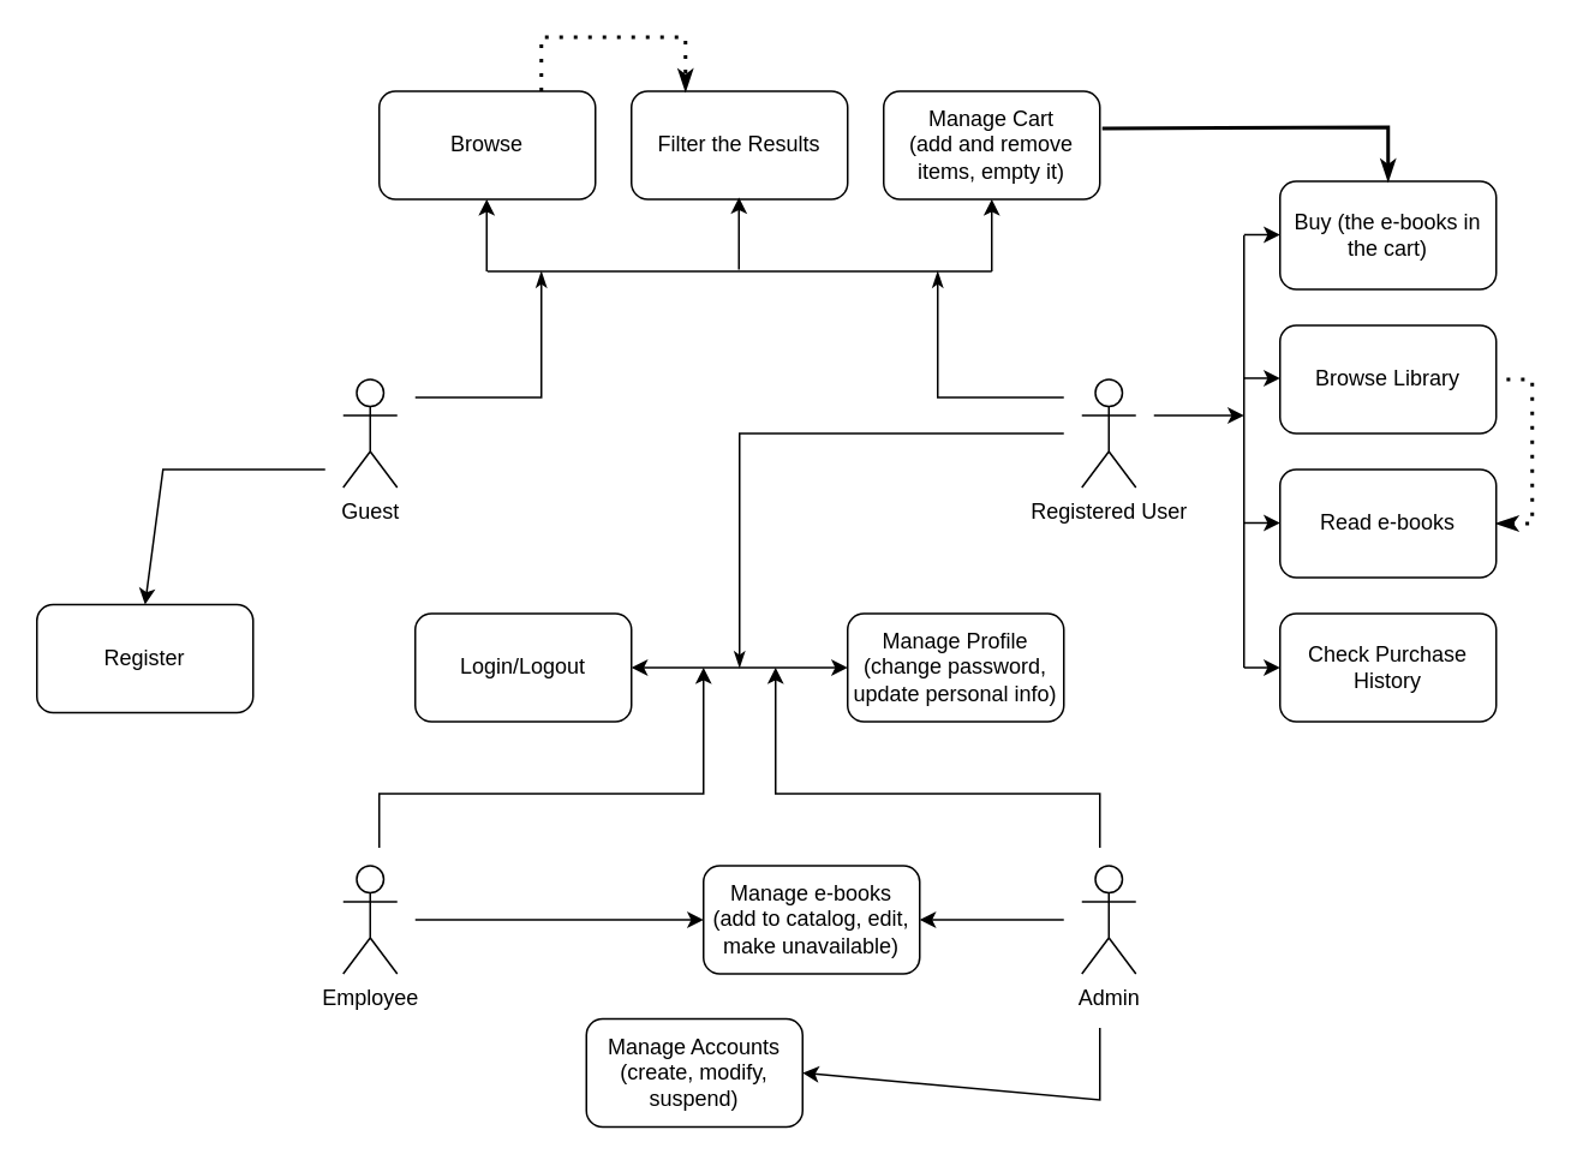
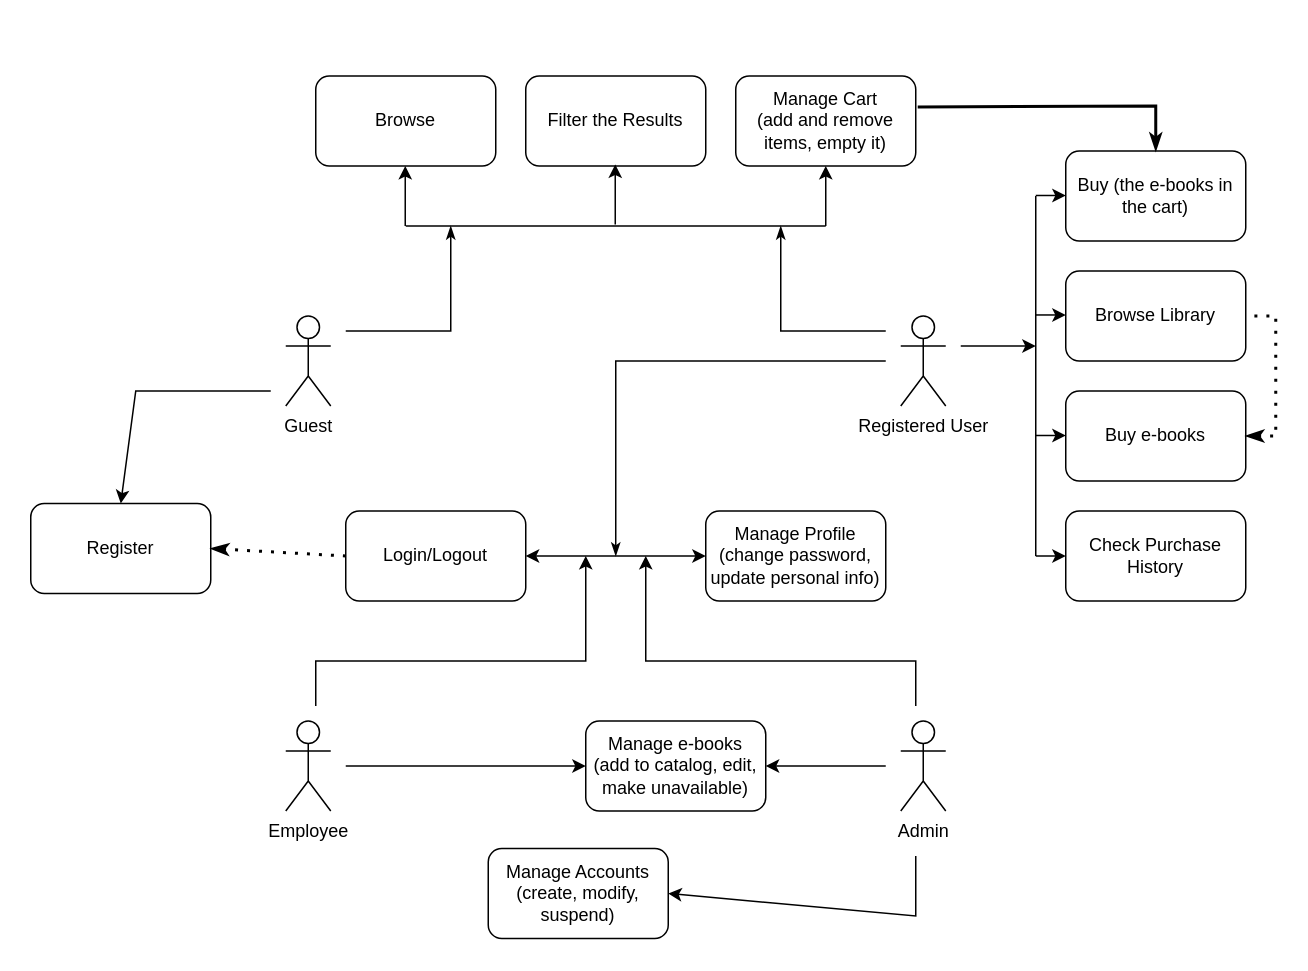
  <mxCell id="0" />
  <mxCell id="1" parent="0" />
  <mxCell id="2" value="Login/Logout" style="rounded=1;whiteSpace=wrap;html=1;" vertex="1" parent="1"><mxGeometry x="230" y="340" width="120" height="60" as="geometry" /></mxCell>
  <mxCell id="3" value="Manage Profile&lt;br&gt;(change password, update personal info)" style="rounded=1;whiteSpace=wrap;html=1;" vertex="1" parent="1"><mxGeometry x="470" y="340" width="120" height="60" as="geometry" /></mxCell>
  <mxCell id="4" value="Register" style="rounded=1;whiteSpace=wrap;html=1;" vertex="1" parent="1"><mxGeometry x="20" y="335" width="120" height="60" as="geometry" /></mxCell>
  <mxCell id="5" value="Guest" style="shape=umlActor;verticalLabelPosition=bottom;verticalAlign=top;html=1;outlineConnect=0;" vertex="1" parent="1"><mxGeometry x="190" y="210" width="30" height="60" as="geometry" /></mxCell>
  <mxCell id="6" value="Registered User" style="shape=umlActor;verticalLabelPosition=bottom;verticalAlign=top;html=1;outlineConnect=0;" vertex="1" parent="1"><mxGeometry x="600" y="210" width="30" height="60" as="geometry" /></mxCell>
  <mxCell id="7" value="Employee" style="shape=umlActor;verticalLabelPosition=bottom;verticalAlign=top;html=1;outlineConnect=0;" vertex="1" parent="1"><mxGeometry x="190" y="480" width="30" height="60" as="geometry" /></mxCell>
  <mxCell id="8" value="Admin" style="shape=umlActor;verticalLabelPosition=bottom;verticalAlign=top;html=1;outlineConnect=0;" vertex="1" parent="1"><mxGeometry x="600" y="480" width="30" height="60" as="geometry" /></mxCell>
  <mxCell id="9" value="" style="endArrow=classic;startArrow=classic;html=1;rounded=0;" edge="1" parent="1"><mxGeometry width="50" height="50" relative="1" as="geometry"><mxPoint x="470" y="370" as="sourcePoint" /><mxPoint x="350" y="370" as="targetPoint" /></mxGeometry></mxCell>
  <mxCell id="10" value="Manage Accounts&lt;br&gt;(create, modify, suspend)" style="rounded=1;whiteSpace=wrap;html=1;" vertex="1" parent="1"><mxGeometry x="325" y="565" width="120" height="60" as="geometry" /></mxCell>
  <mxCell id="11" value="Manage e-books&lt;br&gt;(add to catalog, edit, make unavailable)" style="rounded=1;whiteSpace=wrap;html=1;" vertex="1" parent="1"><mxGeometry x="390" y="480" width="120" height="60" as="geometry" /></mxCell>
  <mxCell id="12" value="" style="endArrow=classic;html=1;rounded=0;" edge="1" parent="1" target="11"><mxGeometry width="50" height="50" relative="1" as="geometry"><mxPoint x="230" y="510" as="sourcePoint" /><mxPoint x="280" y="450" as="targetPoint" /></mxGeometry></mxCell>
  <mxCell id="13" value="" style="endArrow=classic;html=1;rounded=0;entryX=1;entryY=0.5;entryDx=0;entryDy=0;entryPerimeter=0;" edge="1" parent="1" target="10"><mxGeometry width="50" height="50" relative="1" as="geometry"><mxPoint x="610" y="570" as="sourcePoint" /><mxPoint x="410" y="360" as="targetPoint" /><Array as="points"><mxPoint x="610" y="610" /></Array></mxGeometry></mxCell>
  <mxCell id="14" value="" style="endArrow=classic;html=1;rounded=0;entryX=1;entryY=0.5;entryDx=0;entryDy=0;" edge="1" parent="1" target="11"><mxGeometry width="50" height="50" relative="1" as="geometry"><mxPoint x="590" y="510" as="sourcePoint" /><mxPoint x="280" y="450" as="targetPoint" /></mxGeometry></mxCell>
  <mxCell id="15" value="" style="endArrow=none;html=1;rounded=0;startArrow=classicThin;startFill=1;" edge="1" parent="1"><mxGeometry width="50" height="50" relative="1" as="geometry"><mxPoint x="410" y="370" as="sourcePoint" /><mxPoint x="590" y="240" as="targetPoint" /><Array as="points"><mxPoint x="410" y="240" /></Array></mxGeometry></mxCell>
+ <mxCell id="16" value="" style="endArrow=none;dashed=1;html=1;dashPattern=1 3;strokeWidth=2;rounded=0;entryX=0;entryY=0.5;entryDx=0;entryDy=0;strokeColor=default;startArrow=classicThin;startFill=1;exitX=1;exitY=0.5;exitDx=0;exitDy=0;" edge="1" parent="1" source="4" target="2"><mxGeometry width="50" height="50" relative="1" as="geometry"><mxPoint x="130" y="320" as="sourcePoint" /><mxPoint x="280" y="320" as="targetPoint" /><Array as="points" /></mxGeometry></mxCell>
  <mxCell id="17" value="" style="endArrow=classic;html=1;rounded=0;entryX=0.5;entryY=0;entryDx=0;entryDy=0;" edge="1" parent="1" target="4"><mxGeometry width="50" height="50" relative="1" as="geometry"><mxPoint x="180" y="260" as="sourcePoint" /><mxPoint x="280" y="320" as="targetPoint" /><Array as="points"><mxPoint x="90" y="260" /></Array></mxGeometry></mxCell>
  <mxCell id="18" value="Manage Cart&lt;br&gt;(add and remove items, empty it)" style="rounded=1;whiteSpace=wrap;html=1;" vertex="1" parent="1"><mxGeometry x="490" y="50" width="120" height="60" as="geometry" /></mxCell>
  <mxCell id="19" value="Filter the Results" style="rounded=1;whiteSpace=wrap;html=1;" vertex="1" parent="1"><mxGeometry x="350" y="50" width="120" height="60" as="geometry" /></mxCell>
  <mxCell id="20" value="Browse" style="rounded=1;whiteSpace=wrap;html=1;" vertex="1" parent="1"><mxGeometry x="210" y="50" width="120" height="60" as="geometry" /></mxCell>
  <mxCell id="21" value="" style="endArrow=classic;html=1;rounded=0;" edge="1" parent="1"><mxGeometry width="50" height="50" relative="1" as="geometry"><mxPoint x="550" y="150" as="sourcePoint" /><mxPoint x="550" y="110" as="targetPoint" /></mxGeometry></mxCell>
  <mxCell id="22" value="" style="endArrow=classic;html=1;rounded=0;" edge="1" parent="1"><mxGeometry width="50" height="50" relative="1" as="geometry"><mxPoint x="409.66" y="149" as="sourcePoint" /><mxPoint x="409.66" y="109" as="targetPoint" /></mxGeometry></mxCell>
  <mxCell id="23" value="" style="endArrow=classic;html=1;rounded=0;" edge="1" parent="1"><mxGeometry width="50" height="50" relative="1" as="geometry"><mxPoint x="269.66" y="150" as="sourcePoint" /><mxPoint x="269.66" y="110" as="targetPoint" /></mxGeometry></mxCell>
  <mxCell id="24" value="" style="endArrow=none;html=1;rounded=0;" edge="1" parent="1"><mxGeometry width="50" height="50" relative="1" as="geometry"><mxPoint x="550" y="150" as="sourcePoint" /><mxPoint x="270" y="150" as="targetPoint" /></mxGeometry></mxCell>
  <mxCell id="25" value="" style="endArrow=none;html=1;rounded=0;startArrow=classicThin;startFill=1;" edge="1" parent="1"><mxGeometry width="50" height="50" relative="1" as="geometry"><mxPoint x="300" y="150" as="sourcePoint" /><mxPoint x="230" y="220" as="targetPoint" /><Array as="points"><mxPoint x="300" y="220" /></Array></mxGeometry></mxCell>
  <mxCell id="26" value="" style="endArrow=none;html=1;rounded=0;startArrow=classicThin;startFill=1;" edge="1" parent="1"><mxGeometry width="50" height="50" relative="1" as="geometry"><mxPoint x="520" y="150" as="sourcePoint" /><mxPoint x="590" y="220" as="targetPoint" /><Array as="points"><mxPoint x="520" y="220" /></Array></mxGeometry></mxCell>
  <mxCell id="27" value="" style="endArrow=classic;html=1;rounded=0;" edge="1" parent="1"><mxGeometry width="50" height="50" relative="1" as="geometry"><mxPoint x="610" y="470" as="sourcePoint" /><mxPoint x="430" y="370" as="targetPoint" /><Array as="points"><mxPoint x="610" y="440" /><mxPoint x="430" y="440" /></Array></mxGeometry></mxCell>
  <mxCell id="28" value="" style="endArrow=classic;html=1;rounded=0;" edge="1" parent="1"><mxGeometry width="50" height="50" relative="1" as="geometry"><mxPoint x="210" y="470" as="sourcePoint" /><mxPoint x="390" y="370" as="targetPoint" /><Array as="points"><mxPoint x="210" y="440" /><mxPoint x="390" y="440" /></Array></mxGeometry></mxCell>
- <mxCell id="29" value="" style="endArrow=classicThin;dashed=1;html=1;dashPattern=1 3;strokeWidth=2;rounded=0;exitX=0.75;exitY=0;exitDx=0;exitDy=0;entryX=0.25;entryY=0;entryDx=0;entryDy=0;startArrow=none;startFill=0;endFill=1;" edge="1" parent="1" source="20" target="19"><mxGeometry width="50" height="50" relative="1" as="geometry"><mxPoint x="300" y="250" as="sourcePoint" /><mxPoint x="350" y="200" as="targetPoint" /><Array as="points"><mxPoint x="300" y="20" /><mxPoint x="380" y="20" /></Array></mxGeometry></mxCell>
  <mxCell id="30" value="Check Purchase History" style="rounded=1;whiteSpace=wrap;html=1;" vertex="1" parent="1"><mxGeometry x="710" y="340" width="120" height="60" as="geometry" /></mxCell>
  <mxCell id="31" value="Buy (the e-books in the cart)" style="rounded=1;whiteSpace=wrap;html=1;" vertex="1" parent="1"><mxGeometry x="710" y="100" width="120" height="60" as="geometry" /></mxCell>
- <mxCell id="32" value="Read e-books" style="rounded=1;whiteSpace=wrap;html=1;" vertex="1" parent="1"><mxGeometry x="710" y="260" width="120" height="60" as="geometry" /></mxCell>
+ <mxCell id="32" value="Buy e-books" style="rounded=1;whiteSpace=wrap;html=1;" vertex="1" parent="1"><mxGeometry x="710" y="260" width="120" height="60" as="geometry" /></mxCell>
  <mxCell id="33" value="Browse Library" style="rounded=1;whiteSpace=wrap;html=1;" vertex="1" parent="1"><mxGeometry x="710" y="180" width="120" height="60" as="geometry" /></mxCell>
  <mxCell id="34" value="" style="endArrow=none;html=1;rounded=0;" edge="1" parent="1"><mxGeometry width="50" height="50" relative="1" as="geometry"><mxPoint x="690" y="370" as="sourcePoint" /><mxPoint x="690" y="130" as="targetPoint" /></mxGeometry></mxCell>
  <mxCell id="35" value="" style="endArrow=classic;html=1;rounded=0;entryX=0;entryY=0.5;entryDx=0;entryDy=0;" edge="1" parent="1" target="30"><mxGeometry width="50" height="50" relative="1" as="geometry"><mxPoint x="690" y="370" as="sourcePoint" /><mxPoint x="520" y="260" as="targetPoint" /></mxGeometry></mxCell>
  <mxCell id="36" value="" style="endArrow=classic;html=1;rounded=0;entryX=0;entryY=0.5;entryDx=0;entryDy=0;" edge="1" parent="1"><mxGeometry width="50" height="50" relative="1" as="geometry"><mxPoint x="690" y="289.66" as="sourcePoint" /><mxPoint x="710" y="289.66" as="targetPoint" /></mxGeometry></mxCell>
  <mxCell id="37" value="" style="endArrow=classic;html=1;rounded=0;entryX=0;entryY=0.5;entryDx=0;entryDy=0;" edge="1" parent="1"><mxGeometry width="50" height="50" relative="1" as="geometry"><mxPoint x="690" y="209.31" as="sourcePoint" /><mxPoint x="710" y="209.31" as="targetPoint" /></mxGeometry></mxCell>
  <mxCell id="38" value="" style="endArrow=classic;html=1;rounded=0;entryX=0;entryY=0.5;entryDx=0;entryDy=0;" edge="1" parent="1"><mxGeometry width="50" height="50" relative="1" as="geometry"><mxPoint x="690" y="129.66" as="sourcePoint" /><mxPoint x="710" y="129.66" as="targetPoint" /></mxGeometry></mxCell>
  <mxCell id="39" value="" style="endArrow=classic;html=1;rounded=0;" edge="1" parent="1"><mxGeometry width="50" height="50" relative="1" as="geometry"><mxPoint x="640" y="230" as="sourcePoint" /><mxPoint x="690" y="230" as="targetPoint" /></mxGeometry></mxCell>
  <mxCell id="40" value="" style="endArrow=classicThin;dashed=0;html=1;dashPattern=1 3;strokeWidth=2;rounded=0;entryX=0.5;entryY=0;entryDx=0;entryDy=0;exitX=1.011;exitY=0.344;exitDx=0;exitDy=0;exitPerimeter=0;endFill=1;" edge="1" parent="1" source="18" target="31"><mxGeometry width="50" height="50" relative="1" as="geometry"><mxPoint x="490" y="240" as="sourcePoint" /><mxPoint x="540" y="190" as="targetPoint" /><Array as="points"><mxPoint x="770" y="70" /></Array></mxGeometry></mxCell>
  <mxCell id="41" value="" style="endArrow=none;dashed=1;html=1;dashPattern=1 3;strokeWidth=2;rounded=0;entryX=1;entryY=0.5;entryDx=0;entryDy=0;exitX=1;exitY=0.5;exitDx=0;exitDy=0;endFill=0;startArrow=classicThin;startFill=1;" edge="1" parent="1" source="32" target="33"><mxGeometry width="50" height="50" relative="1" as="geometry"><mxPoint x="850" y="260" as="sourcePoint" /><mxPoint x="900" y="210" as="targetPoint" /><Array as="points"><mxPoint x="850" y="290" /><mxPoint x="850" y="210" /></Array></mxGeometry></mxCell>
